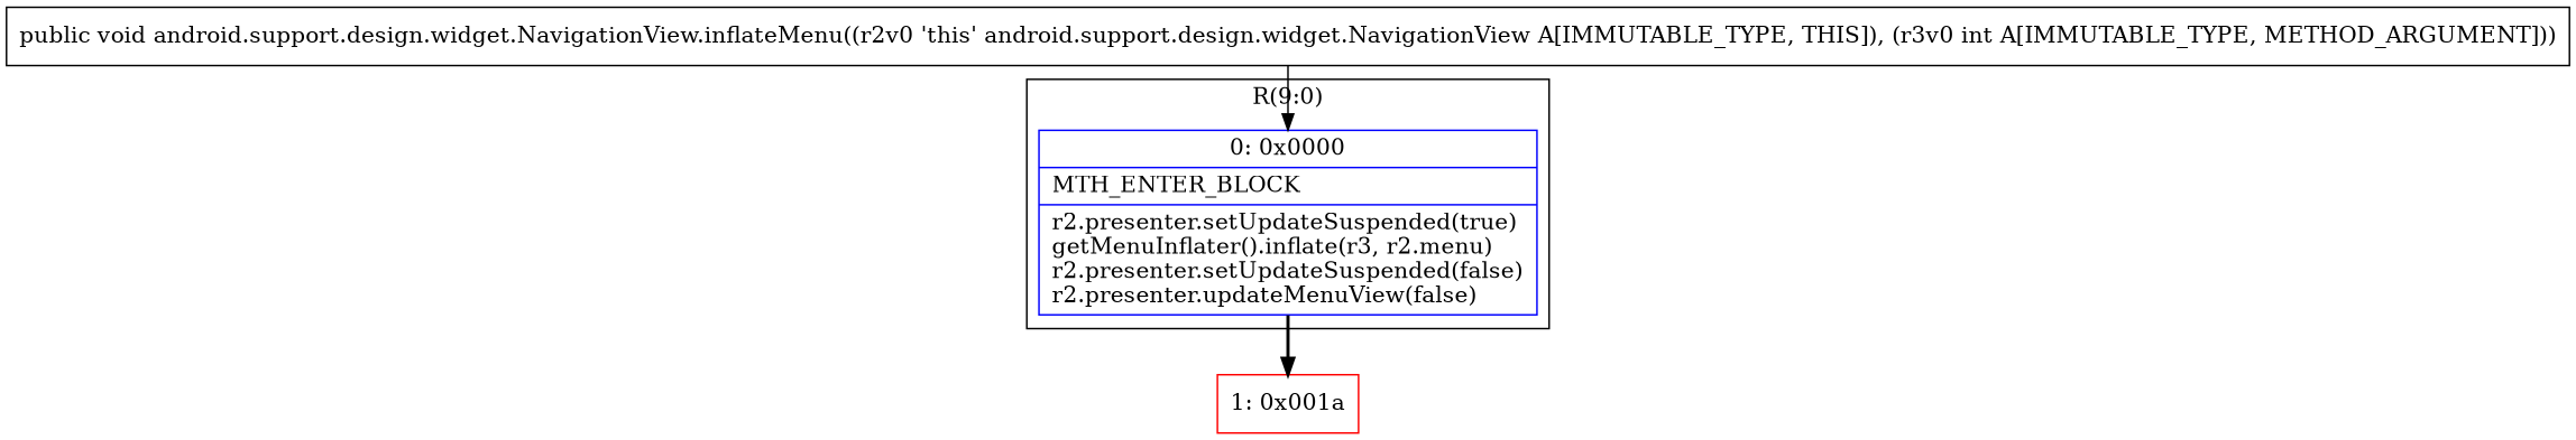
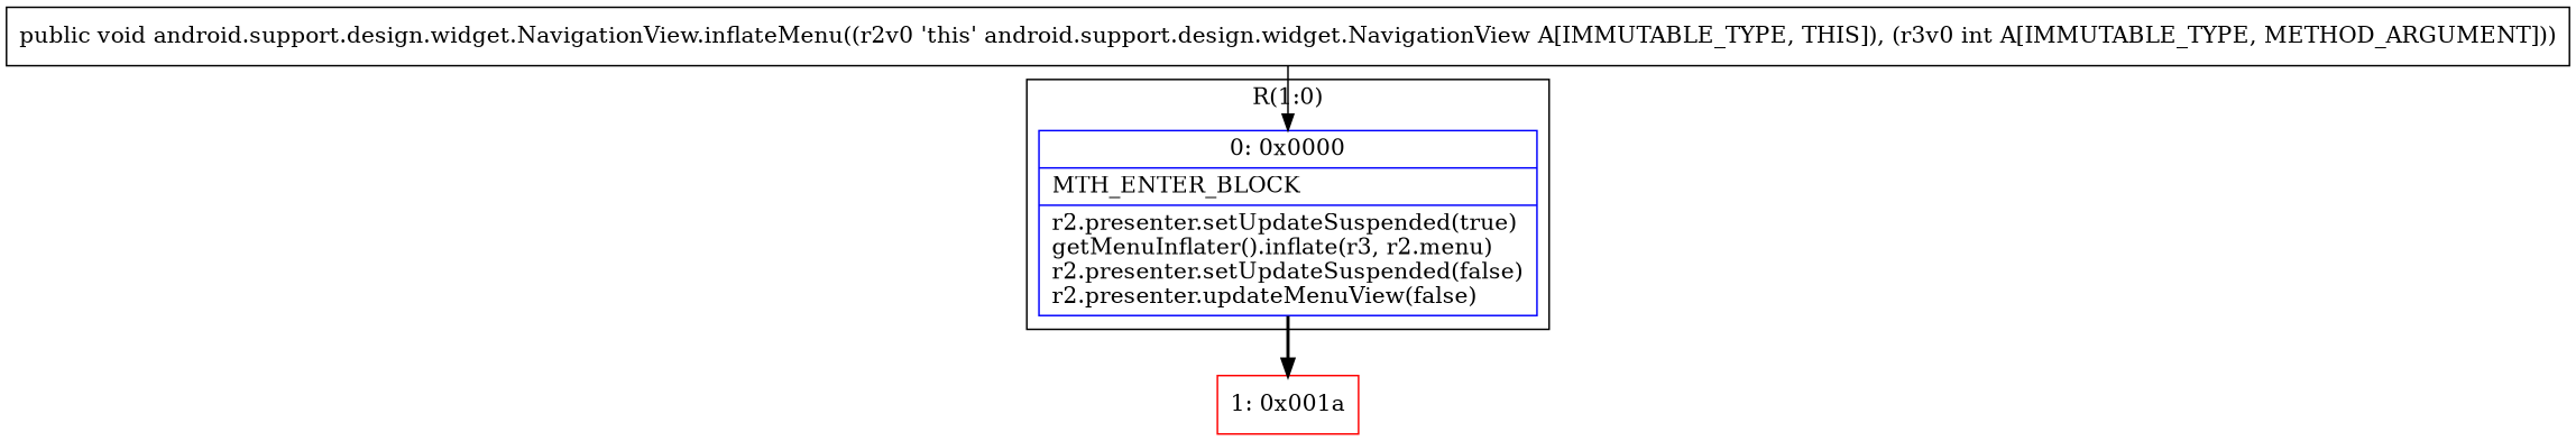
  digraph {
    node [shape=record]
    n1 [color=blue label="{0\:\ 0x0000|MTH_ENTER_BLOCK\l|r2.presenter.setUpdateSuspended(true)\lgetMenuInflater().inflate(r3, r2.menu)\lr2.presenter.setUpdateSuspended(false)\lr2.presenter.updateMenuView(false)\l}"]
    n2 [color=red label="{1\:\ 0x001a}"]
    n3 [label="{public void android.support.design.widget.NavigationView.inflateMenu((r2v0 'this' android.support.design.widget.NavigationView A[IMMUTABLE_TYPE, THIS]), (r3v0 int A[IMMUTABLE_TYPE, METHOD_ARGUMENT])) }"]
    subgraph cluster_1 {
-     label="R(9:0)"
+     label="R(1:0)"
      n1
    }
    n1 -> n2 [style=bold]
    n3 -> n1 [style=solid]
  }
